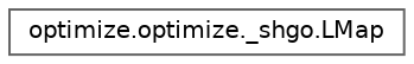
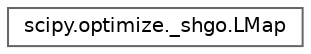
  digraph {
    rankdir=LR
-   n1 [color=grey40 fillcolor=white fontname=Helvetica fontsize=10 height=0.2 label="optimize.optimize._shgo.LMap" shape=box style=filled width=0.4]
+   n1 [color=grey40 fillcolor=white fontname=Helvetica fontsize=10 height=0.2 label="scipy.optimize._shgo.LMap" shape=box style=filled width=0.4]
  }
